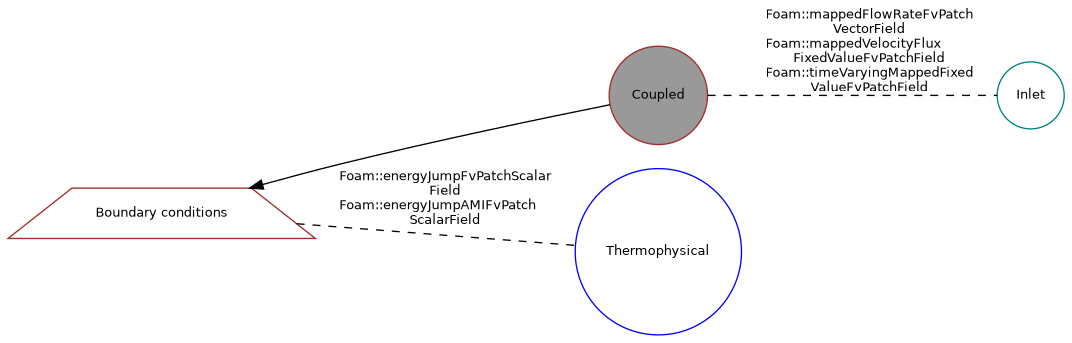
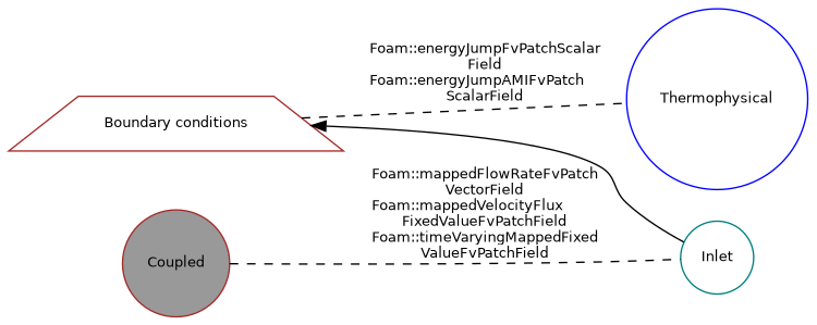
  digraph {
    rankdir=LR
    node [color=brown fillcolor=white fontname=Helvetica fontsize=10 shape=circle style=filled]
    edge [color=black dir=none fontname=Helvetica fontsize=10 labelfontname=Helvetica labelfontsize=10 shape=plaintext style=dashed]
    n1 [height=0.2 label="Boundary conditions" shape=trapezium width=0.4]
    n2 [fillcolor=grey60 fontcolor=black height=0.2 label=Coupled width=0.4]
    n3 [color=blue height=0.2 label=Thermophysical width=0.4]
    n4 [color=teal height=0.2 label=Inlet width=0.4]
-   n1 -> n2 [dir=back style=solid]
+   n1 -> n4 [dir=back style=solid]
    n1 -> n3 [label="Foam::energyJumpFvPatchScalar\lField\nFoam::energyJumpAMIFvPatch\lScalarField"]
    n2 -> n4 [label="Foam::mappedFlowRateFvPatch\lVectorField\nFoam::mappedVelocityFlux\lFixedValueFvPatchField\nFoam::timeVaryingMappedFixed\lValueFvPatchField"]
  }
